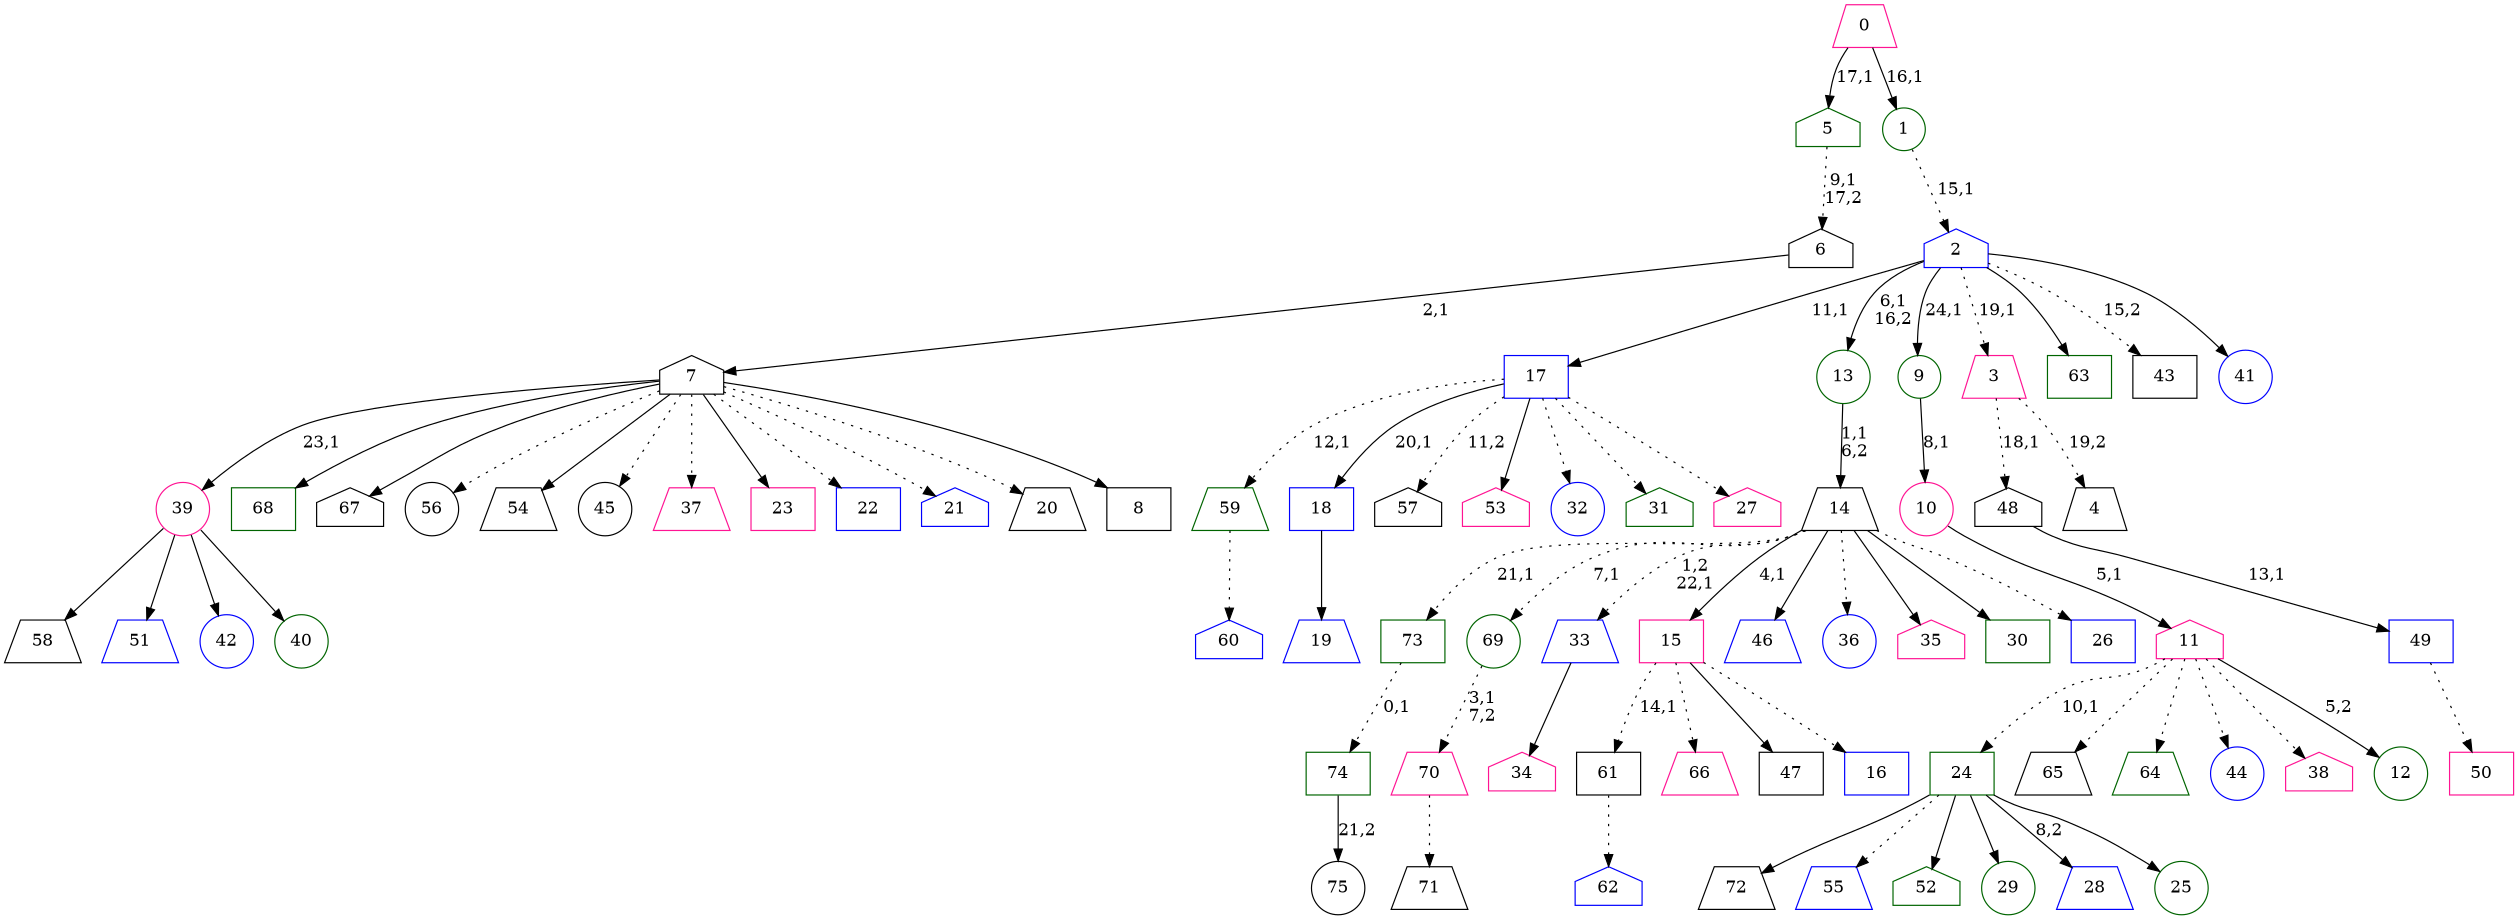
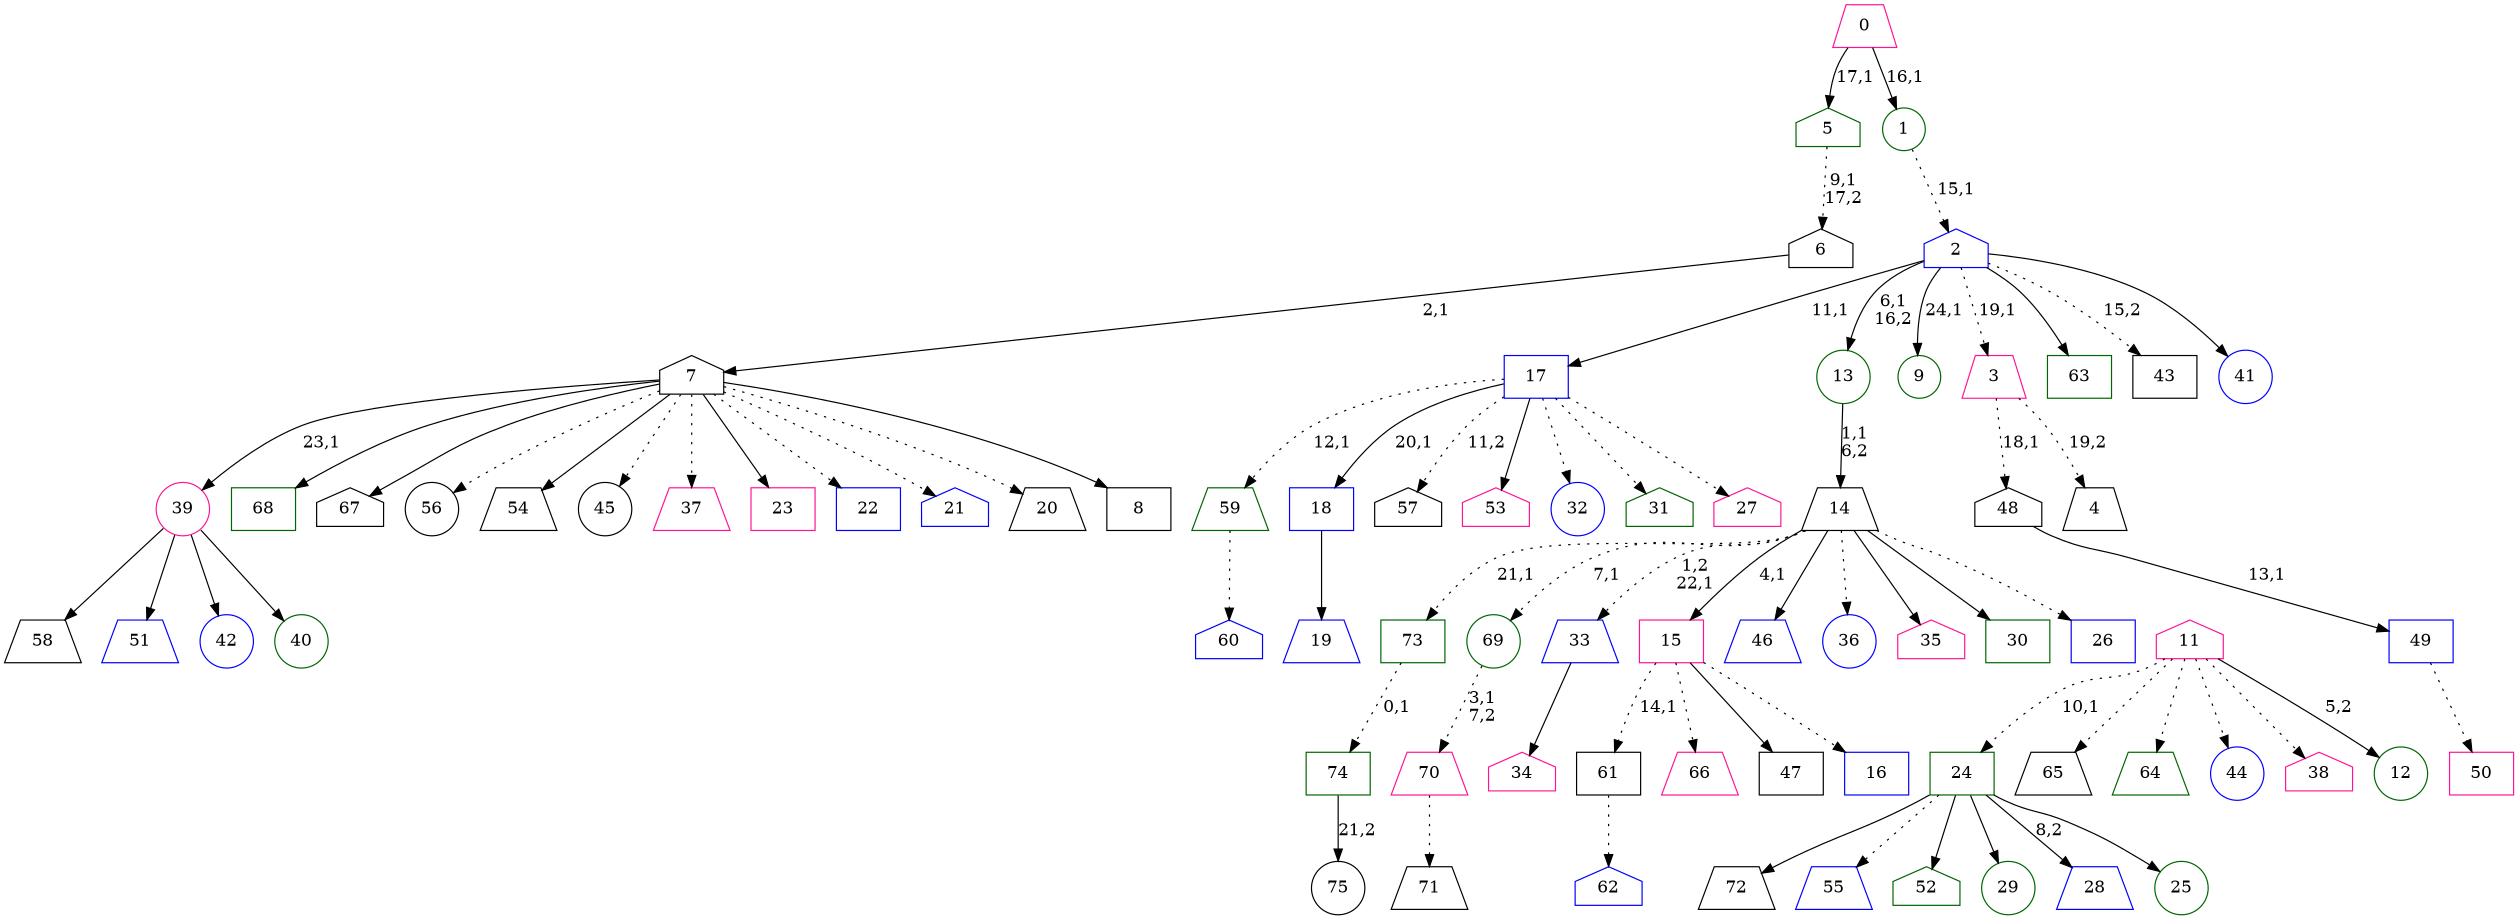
  digraph {
    node [color=blue shape=trapezium]
    edge [style=solid]
    74 [color=darkgreen shape=box]
    75 [color=black shape=circle]
    73 [color=darkgreen shape=box]
    70 [color=deeppink]
    71 [color=black]
    69 [color=darkgreen shape=circle]
    61 [color=black shape=box]
    62 [shape=house]
    59 [color=darkgreen]
    60 [shape=house]
    49 [shape=box]
    50 [color=deeppink shape=box]
    48 [color=black shape=house]
    39 [color=deeppink shape=circle]
    58 [color=black]
    51
    42 [shape=circle]
    40 [color=darkgreen shape=circle]
    34 [color=deeppink shape=house]
    33
    24 [color=darkgreen shape=box]
    72 [color=black]
    55
    52 [color=darkgreen shape=house]
    29 [color=darkgreen shape=circle]
    28
    25 [color=darkgreen shape=circle]
    18 [shape=box]
    19
    17 [shape=box]
    57 [color=black shape=house]
    53 [color=deeppink shape=house]
    32 [shape=circle]
    31 [color=darkgreen shape=house]
    27 [color=deeppink shape=house]
    15 [color=deeppink shape=box]
    66 [color=deeppink]
    47 [color=black shape=box]
    16 [shape=box]
    14 [color=black]
    46
    36 [shape=circle]
    35 [color=deeppink shape=house]
    30 [color=darkgreen shape=box]
    26 [shape=box]
    13 [color=darkgreen shape=circle]
    11 [color=deeppink shape=house]
    65 [color=black]
    64 [color=darkgreen]
    44 [shape=circle]
    38 [color=deeppink shape=house]
    12 [color=darkgreen shape=circle]
-   10 [color=deeppink shape=circle]
    9 [color=darkgreen shape=circle]
    7 [color=black shape=house]
    68 [color=darkgreen shape=box]
    67 [color=black shape=house]
    56 [color=black shape=circle]
    54 [color=black]
    45 [color=black shape=circle]
    37 [color=deeppink]
    23 [color=deeppink shape=box]
    22 [shape=box]
    21 [shape=house]
    20 [color=black]
    8 [color=black shape=box]
    6 [color=black shape=house]
    5 [color=darkgreen shape=house]
    3 [color=deeppink]
    4 [color=black]
    2 [shape=house]
    63 [color=darkgreen shape=box]
    43 [color=black shape=box]
    41 [shape=circle]
    1 [color=darkgreen shape=circle]
    0 [color=deeppink]
    74 -> 75 [label="21,2"]
    73 -> 74 [label="0,1" style=dotted]
    70 -> 71 [style=dotted]
    69 -> 70 [label="3,1\n7,2" style=dotted]
    61 -> 62 [style=dotted]
    59 -> 60 [style=dotted]
    49 -> 50 [style=dotted]
    48 -> 49 [label="13,1"]
    39 -> 58
    39 -> 51
    39 -> 42
    39 -> 40
    33 -> 34
    24 -> 72
    24 -> 55 [style=dotted]
    24 -> 52
    24 -> 29
    24 -> 28 [label="8,2"]
    24 -> 25
    18 -> 19
    17 -> 59 [label="12,1" style=dotted]
    17 -> 18 [label="20,1"]
    17 -> 57 [label="11,2" style=dotted]
    17 -> 53
    17 -> 32 [style=dotted]
    17 -> 31 [style=dotted]
    17 -> 27 [style=dotted]
    15 -> 61 [label="14,1" style=dotted]
    15 -> 66 [style=dotted]
    15 -> 47
    15 -> 16 [style=dotted]
    14 -> 73 [label="21,1" style=dotted]
    14 -> 69 [label="7,1" style=dotted]
    14 -> 33 [label="1,2\n22,1" style=dotted]
    14 -> 15 [label="4,1"]
    14 -> 46
    14 -> 36 [style=dotted]
    14 -> 35
    14 -> 30
    14 -> 26 [style=dotted]
    13 -> 14 [label="1,1\n6,2"]
    11 -> 24 [label="10,1" style=dotted]
    11 -> 65 [style=dotted]
    11 -> 64 [style=dotted]
    11 -> 44 [style=dotted]
    11 -> 38 [style=dotted]
    11 -> 12 [label="5,2"]
-   10 -> 11 [label="5,1"]
-   9 -> 10 [label="8,1"]
    7 -> 39 [label="23,1"]
    7 -> 68
    7 -> 67
    7 -> 56 [style=dotted]
    7 -> 54
    7 -> 45 [style=dotted]
    7 -> 37 [style=dotted]
    7 -> 23
    7 -> 22 [style=dotted]
    7 -> 21 [style=dotted]
    7 -> 20 [style=dotted]
    7 -> 8
    6 -> 7 [label="2,1"]
    5 -> 6 [label="9,1\n17,2" style=dotted]
    3 -> 48 [label="18,1" style=dotted]
    3 -> 4 [label="19,2" style=dotted]
    2 -> 17 [label="11,1"]
    2 -> 13 [label="6,1\n16,2"]
    2 -> 9 [label="24,1"]
    2 -> 3 [label="19,1" style=dotted]
    2 -> 63
    2 -> 43 [label="15,2" style=dotted]
    2 -> 41
    1 -> 2 [label="15,1" style=dotted]
    0 -> 5 [label="17,1"]
    0 -> 1 [label="16,1"]
  }
